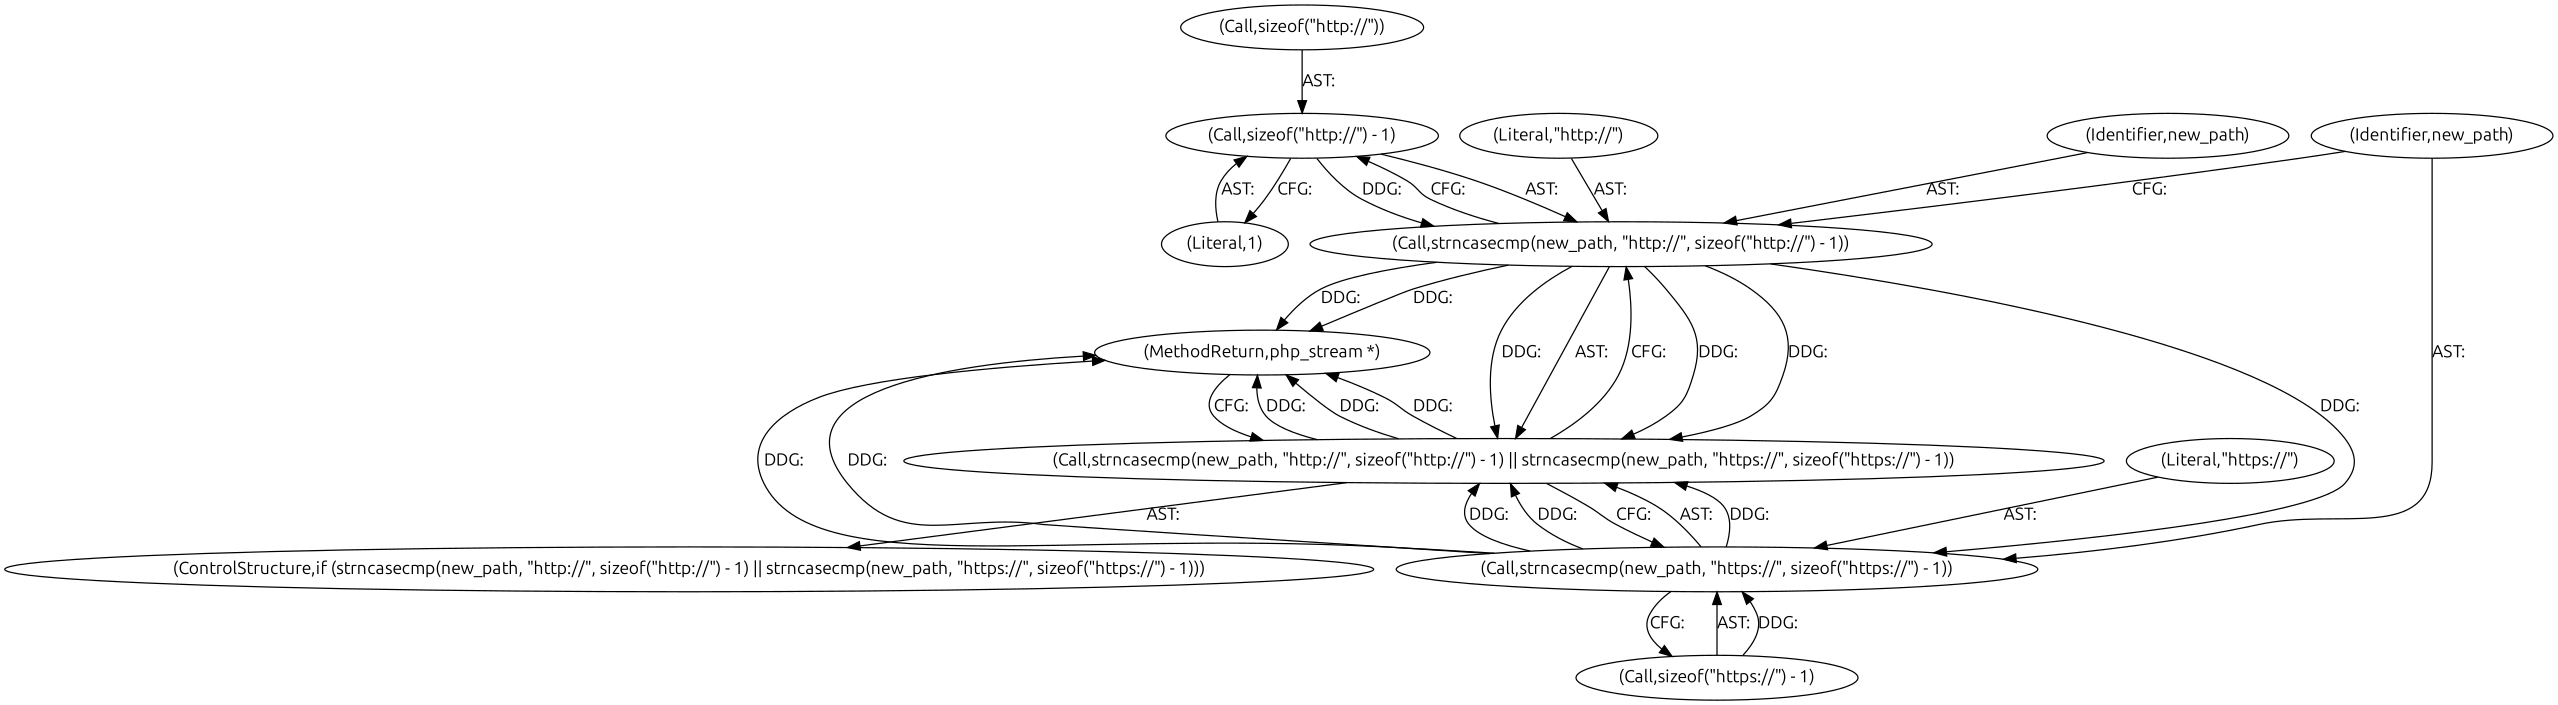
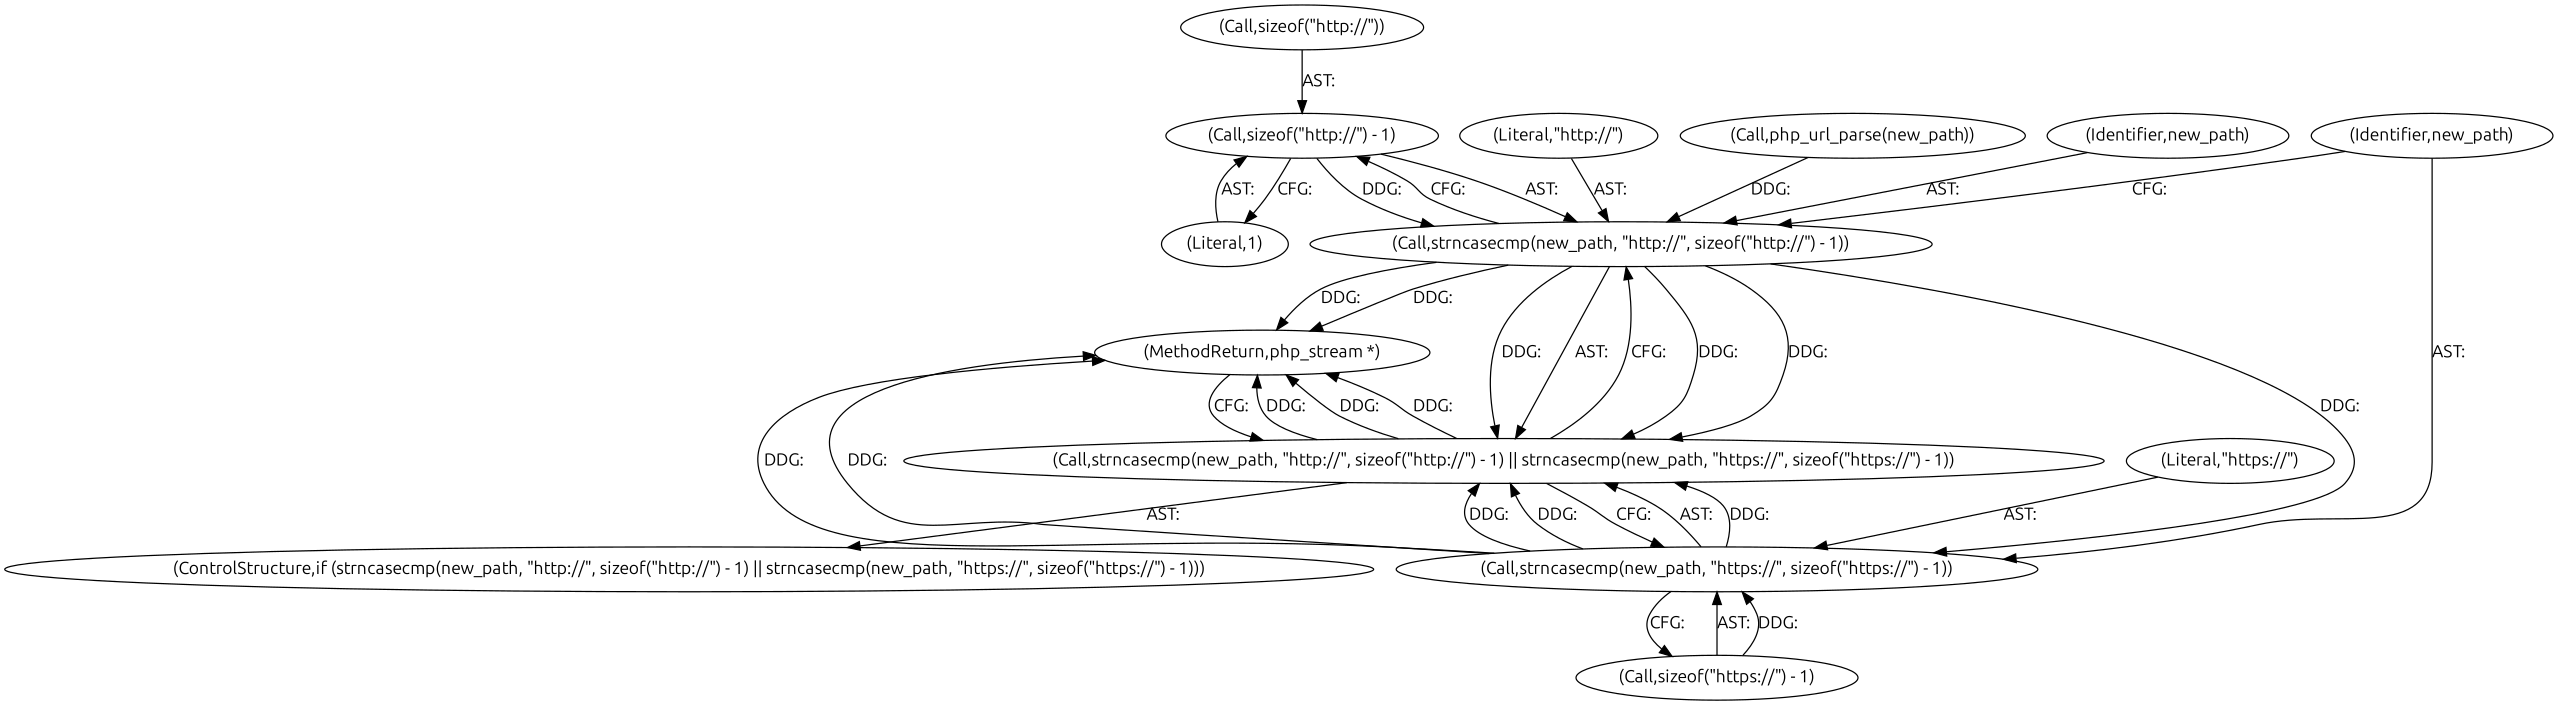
  digraph {
    fontname=Ubuntu
    node [fontname=Ubuntu]
    edge [fontname=Ubuntu]
    n1 [label="(Call,sizeof(\"http://\") - 1)"]
    n2 [label="(Call,strncasecmp(new_path, \"http://\", sizeof(\"http://\") - 1))"]
    n3 [label="(Literal,1)"]
    n4 [label="(Call,strncasecmp(new_path, \"http://\", sizeof(\"http://\") - 1) || strncasecmp(new_path, \"https://\", sizeof(\"https://\") - 1))"]
    n5 [label="(Call,strncasecmp(new_path, \"https://\", sizeof(\"https://\") - 1))"]
    n6 [label="(MethodReturn,php_stream *)"]
    n7 [label="(ControlStructure,if (strncasecmp(new_path, \"http://\", sizeof(\"http://\") - 1) || strncasecmp(new_path, \"https://\", sizeof(\"https://\") - 1)))"]
    n8 [label="(Call,sizeof(\"https://\") - 1)"]
    n9 [label="(Identifier,new_path)"]
    n10 [label="(Literal,\"https://\")"]
    n11 [label="(Identifier,new_path)"]
    n12 [label="(Call,sizeof(\"http://\"))"]
    n13 [label="(Literal,\"http://\")"]
+   n14 [label="(Call,php_url_parse(new_path))"]
    n1 -> n2 [label="AST: "]
    n1 -> n2 [label="DDG: "]
    n1 -> n3 [label="CFG: "]
    n2 -> n1 [label="CFG: "]
    n2 -> n4 [label="AST: "]
    n2 -> n4 [label="DDG: "]
    n2 -> n4 [label="DDG: "]
    n2 -> n4 [label="DDG: "]
    n2 -> n5 [label="DDG: "]
    n2 -> n6 [label="DDG: "]
    n2 -> n6 [label="DDG: "]
    n3 -> n1 [label="AST: "]
    n4 -> n2 [label="CFG: "]
    n4 -> n5 [label="CFG: "]
    n4 -> n6 [label="DDG: "]
    n4 -> n6 [label="DDG: "]
    n4 -> n6 [label="DDG: "]
    n4 -> n7 [label="AST: "]
    n5 -> n4 [label="AST: "]
    n5 -> n4 [label="DDG: "]
    n5 -> n4 [label="DDG: "]
    n5 -> n4 [label="DDG: "]
    n5 -> n6 [label="DDG: "]
    n5 -> n6 [label="DDG: "]
    n5 -> n8 [label="CFG: "]
    n6 -> n4 [label="CFG: "]
    n8 -> n5 [label="AST: "]
    n8 -> n5 [label="DDG: "]
    n9 -> n2 [label="AST: "]
    n10 -> n5 [label="AST: "]
    n11 -> n2 [label="CFG: "]
    n11 -> n5 [label="AST: "]
    n12 -> n1 [label="AST: "]
    n13 -> n2 [label="AST: "]
+   n14 -> n2 [label="DDG: "]
  }
